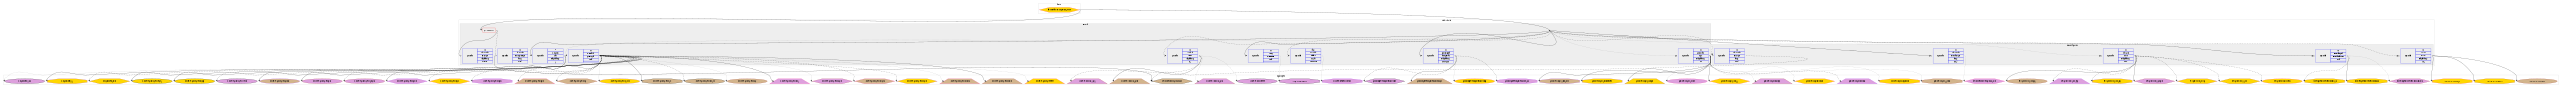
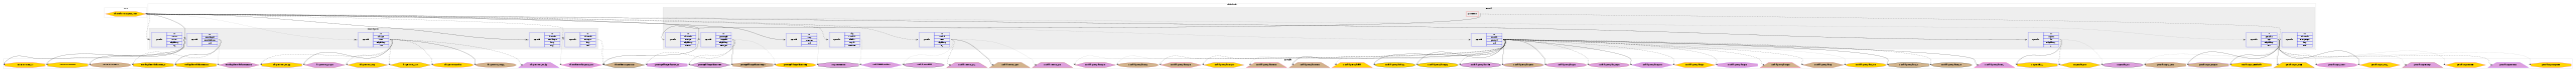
  digraph {
    compound=true
    concentrate=true
    fontname=Helvetica
    fontsize=10
    newrank=true
    rankdir=TB
    ranksep=1.5
    node [color=brown fillcolor=gold fontname=Helvetica fontsize=10 shape=hexagon style=filled]
    edge [arrowhead=vee headport=w style=solid tailport=e weight=100]
    n1 [color=deeppink label="dev-dotnet/wnck-sharp-2.24.0-r10" width=4]
    n2 [color=blue label=<<TABLE BORDER="0" CELLBORDER="1" CELLSPACING="0" CELLPADDING="4" WIDTH="220"><TR><TD ROWSPAN="6" CELLPADDING="30">pack_dep</TD></TR><TR><TD WIDTH="110">no</TD></TR><TR><TD>dev-dotnet</TD></TR><TR><TD>gtk-sharp</TD></TR><TR><TD>greaterequal</TD></TR><TR><TD>2.12.21</TD></TR></TABLE>> shape=none fillcolor="" style=""]
    n3 [color=blue label=<<TABLE BORDER="0" CELLBORDER="1" CELLSPACING="0" CELLPADDING="4" WIDTH="220"><TR><TD ROWSPAN="6" CELLPADDING="30">pack_dep</TD></TR><TR><TD WIDTH="110">no</TD></TR><TR><TD>dev-dotnet</TD></TR><TR><TD>gtk-sharp-gapi</TD></TR><TR><TD>equal</TD></TR><TR><TD>2.12*</TD></TR></TABLE>> shape=none fillcolor="" style=""]
    n4 [color=red label=<<TABLE BORDER="0" CELLBORDER="1" CELLSPACING="0" CELLPADDING="4"><TR><TD CELLPADDING="10">any_of_group</TD></TR></TABLE>> shape=none fillcolor="" style=""]
    n5 [color=blue label=<<TABLE BORDER="0" CELLBORDER="1" CELLSPACING="0" CELLPADDING="4" WIDTH="220"><TR><TD ROWSPAN="6" CELLPADDING="30">pack_dep</TD></TR><TR><TD WIDTH="110">no</TD></TR><TR><TD>app-portage</TD></TR><TR><TD>elt-patches</TD></TR><TR><TD>greaterequal</TD></TR><TR><TD>20170422</TD></TR></TABLE>> shape=none fillcolor="" style=""]
    n6 [color=blue label=<<TABLE BORDER="0" CELLBORDER="1" CELLSPACING="0" CELLPADDING="4" WIDTH="220"><TR><TD ROWSPAN="6" CELLPADDING="30">pack_dep</TD></TR><TR><TD WIDTH="110">no</TD></TR><TR><TD>app-shells</TD></TR><TR><TD>bash</TD></TR><TR><TD>greaterequal</TD></TR><TR><TD>3.1</TD></TR></TABLE>> shape=none fillcolor="" style=""]
    n7 [color=blue label=<<TABLE BORDER="0" CELLBORDER="1" CELLSPACING="0" CELLPADDING="4" WIDTH="220"><TR><TD ROWSPAN="6" CELLPADDING="30">pack_dep</TD></TR><TR><TD WIDTH="110">no</TD></TR><TR><TD>sys-apps</TD></TR><TR><TD>sed</TD></TR><TR><TD>greaterequal</TD></TR><TR><TD>4</TD></TR></TABLE>> shape=none fillcolor="" style=""]
    n8 [color=blue label=<<TABLE BORDER="0" CELLBORDER="1" CELLSPACING="0" CELLPADDING="4" WIDTH="220"><TR><TD ROWSPAN="6" CELLPADDING="30">pack_dep</TD></TR><TR><TD WIDTH="110">no</TD></TR><TR><TD>sys-devel</TD></TR><TR><TD>automake</TD></TR><TR><TD>none</TD></TR><TR><TD></TD></TR></TABLE>> shape=none fillcolor="" style=""]
    n9 [color=blue label=<<TABLE BORDER="0" CELLBORDER="1" CELLSPACING="0" CELLPADDING="4" WIDTH="220"><TR><TD ROWSPAN="6" CELLPADDING="30">pack_dep</TD></TR><TR><TD WIDTH="110">no</TD></TR><TR><TD>sys-devel</TD></TR><TR><TD>libtool</TD></TR><TR><TD>greaterequal</TD></TR><TR><TD>2.4</TD></TR></TABLE>> shape=none fillcolor="" style=""]
    n10 [color=blue label=<<TABLE BORDER="0" CELLBORDER="1" CELLSPACING="0" CELLPADDING="4" WIDTH="220"><TR><TD ROWSPAN="6" CELLPADDING="30">pack_dep</TD></TR><TR><TD WIDTH="110">no</TD></TR><TR><TD>virtual</TD></TR><TR><TD>pkgconfig</TD></TR><TR><TD>none</TD></TR><TR><TD></TD></TR></TABLE>> shape=none fillcolor="" style=""]
    n11 [color=blue label=<<TABLE BORDER="0" CELLBORDER="1" CELLSPACING="0" CELLPADDING="4" WIDTH="220"><TR><TD ROWSPAN="6" CELLPADDING="30">pack_dep</TD></TR><TR><TD WIDTH="110">weak</TD></TR><TR><TD>sys-devel</TD></TR><TR><TD>gettext</TD></TR><TR><TD>smaller</TD></TR><TR><TD>0.18.1.1-r3</TD></TR></TABLE>> shape=none fillcolor="" style=""]
    n12 [color=blue label=<<TABLE BORDER="0" CELLBORDER="1" CELLSPACING="0" CELLPADDING="4" WIDTH="220"><TR><TD ROWSPAN="6" CELLPADDING="30">pack_dep</TD></TR><TR><TD WIDTH="110">no</TD></TR><TR><TD>dev-dotnet</TD></TR><TR><TD>gtk-sharp</TD></TR><TR><TD>equal</TD></TR><TR><TD>2.12*</TD></TR></TABLE>> shape=none fillcolor="" style=""]
    n13 [color=blue label=<<TABLE BORDER="0" CELLBORDER="1" CELLSPACING="0" CELLPADDING="4" WIDTH="220"><TR><TD ROWSPAN="6" CELLPADDING="30">pack_dep</TD></TR><TR><TD WIDTH="110">no</TD></TR><TR><TD>dev-dotnet</TD></TR><TR><TD>gnome-sharp</TD></TR><TR><TD>equal</TD></TR><TR><TD>2.24*</TD></TR></TABLE>> shape=none fillcolor="" style=""]
    n14 [color=blue label=<<TABLE BORDER="0" CELLBORDER="1" CELLSPACING="0" CELLPADDING="4" WIDTH="220"><TR><TD ROWSPAN="6" CELLPADDING="30">pack_dep</TD></TR><TR><TD WIDTH="110">no</TD></TR><TR><TD>dev-lang</TD></TR><TR><TD>mono</TD></TR><TR><TD>greaterequal</TD></TR><TR><TD>2.0.1</TD></TR></TABLE>> shape=none fillcolor="" style=""]
    n15 [color=blue label=<<TABLE BORDER="0" CELLBORDER="1" CELLSPACING="0" CELLPADDING="4" WIDTH="220"><TR><TD ROWSPAN="6" CELLPADDING="30">pack_dep</TD></TR><TR><TD WIDTH="110">no</TD></TR><TR><TD>gnome-base</TD></TR><TR><TD>gnome-desktop</TD></TR><TR><TD>none</TD></TR><TR><TD></TD></TR></TABLE>> shape=none fillcolor="" style=""]
    n16 [color=blue label=<<TABLE BORDER="0" CELLBORDER="1" CELLSPACING="0" CELLPADDING="4" WIDTH="220"><TR><TD ROWSPAN="6" CELLPADDING="30">pack_dep</TD></TR><TR><TD WIDTH="110">no</TD></TR><TR><TD>x11-libs</TD></TR><TR><TD>libwnck</TD></TR><TR><TD>greaterequal</TD></TR><TR><TD>2.24</TD></TR></TABLE>> shape=none fillcolor="" style=""]
    n17 [color=black fillcolor=tan label="dev-dotnet/gtk-sharp-2.12.21" width=4]
    n18 [color=black fillcolor=plum label="app-portage/elt-patches-20170317" width=4]
    n19 [color=purple fillcolor=plum label="app-portage/elt-patches-20170422" shape=octagon width=4]
    n20 [color=deeppink label="app-portage/elt-patches-20170815" shape=ellipse width=4]
-   n21 [fillcolor=tan label="app-portage/elt-patches-20170826.1" shape=trapezium width=4]
+   n21 [fillcolor=tan label="app-portage/elt-patches-20170826.1" shape=octagon width=4]
    n22 [color=deeppink label="app-shells/bash-2.05b_p13" shape=octagon width=4]
    n23 [color=purple fillcolor=plum label="app-shells/bash-3.0_p22" shape=trapezium width=4]
    n24 [color=deeppink label="app-shells/bash-3.1_p23" width=4]
    n25 [fillcolor=plum label="app-shells/bash-3.2_p57" shape=trapezium width=4]
    n26 [color=deeppink label="app-shells/bash-4.0_p44" width=4]
    n27 [color=deeppink fillcolor=plum label="app-shells/bash-4.1_p17" shape=ellipse width=4]
    n28 [label="app-shells/bash-4.2_p53" shape=trapezium width=4]
    n29 [color=purple label="app-shells/bash-4.3_p39_pre0" shape=octagon width=4]
    n30 [color=purple fillcolor=tan label="app-shells/bash-4.3_p48-r1" shape=octagon width=4]
    n31 [fillcolor=tan label="app-shells/bash-4.4_p12" shape=octagon width=4]
    n32 [color=black fillcolor=plum label="sys-apps/sed-4.2.2" shape=ellipse width=4]
    n33 [label="sys-apps/sed-4.3-r1" width=4]
    n34 [color=purple label="sys-apps/sed-4.4" shape=octagon width=4]
    n35 [fillcolor=tan label="sys-devel/automake-1.10.3-r1" shape=trapezium width=4]
    n36 [color=deeppink fillcolor=tan label="sys-devel/automake-1.10.3-r2" shape=trapezium width=4]
    n37 [color=purple label="sys-devel/automake-1.11.6-r1" width=4]
    n38 [color=deeppink fillcolor=tan label="sys-devel/automake-1.11.6-r2" width=4]
    n39 [fillcolor=tan label="sys-devel/automake-1.12.6" shape=ellipse width=4]
    n40 [fillcolor=plum label="sys-devel/automake-1.12.6-r1" width=4]
    n41 [color=deeppink fillcolor=plum label="sys-devel/automake-1.13.4" shape=trapezium width=4]
    n42 [color=black fillcolor=tan label="sys-devel/automake-1.13.4-r1" shape=ellipse width=4]
    n43 [color=black fillcolor=tan label="sys-devel/automake-1.14.1" shape=octagon width=4]
    n44 [color=purple label="sys-devel/automake-1.14.1-r1" shape=ellipse width=4]
    n45 [fillcolor=tan label="sys-devel/automake-1.15" width=4]
    n46 [color=deeppink fillcolor=tan label="sys-devel/automake-1.15-r1" shape=trapezium width=4]
    n47 [color=purple fillcolor=plum label="sys-devel/automake-1.15-r2" shape=octagon width=4]
    n48 [color=deeppink label="sys-devel/automake-1.15.1" width=4]
    n49 [color=purple fillcolor=plum label="sys-devel/automake-1.15.1-r1" width=4]
    n50 [fillcolor=plum label="sys-devel/automake-1.4_p6-r2" shape=ellipse width=4]
    n51 [fillcolor=plum label="sys-devel/automake-1.5-r2" shape=ellipse width=4]
    n52 [color=purple fillcolor=tan label="sys-devel/automake-1.6.3-r2" shape=ellipse width=4]
    n53 [color=black fillcolor=plum label="sys-devel/automake-1.7.9-r3" shape=ellipse width=4]
    n54 [color=black label="sys-devel/automake-1.8.5-r5" shape=ellipse width=4]
    n55 [color=black label="sys-devel/automake-1.9.6-r4" shape=ellipse width=4]
    n56 [color=deeppink label="sys-devel/automake-9999" shape=trapezium width=4]
    n57 [fillcolor=plum label="sys-devel/libtool-2.4.6-r2" shape=trapezium width=4]
    n58 [fillcolor=tan label="sys-devel/libtool-2.4.6-r3" shape=trapezium width=4]
    n59 [fillcolor=plum label="sys-devel/libtool-2.4.6-r4" shape=trapezium width=4]
    n60 [color=black fillcolor=plum label="sys-devel/libtool-9999" shape=ellipse width=4]
    n61 [color=black fillcolor=plum label="virtual/pkgconfig-0-r1" shape=octagon width=4]
-   n62 [color=purple fillcolor=plum label="sys-devel/gettext-0.19.8.1" shape=octagon width=4]
+   n62 [color=purple fillcolor=plum label="sys-devel/gettext-0.19.8.1" width=4]
    n63 [color=deeppink fillcolor=plum label="dev-dotnet/gnome-sharp-2.24.2-r1" width=4]
    n64 [color=deeppink label="dev-lang/mono-2.10.9-r2" shape=ellipse width=4]
    n65 [label="dev-lang/mono-4.4.1.0" width=4]
    n66 [color=purple label="dev-lang/mono-4.0.1.5" width=4]
    n67 [fillcolor=plum label="dev-lang/mono-4.6.1.5-r1" width=4]
    n68 [color=purple label="dev-lang/mono-4.8.0.425" shape=octagon width=4]
    n69 [color=purple fillcolor=plum label="dev-lang/mono-4.8.0.495" shape=trapezium width=4]
    n70 [fillcolor=tan label="dev-lang/mono-4.8.0.524" shape=ellipse width=4]
    n71 [fillcolor=plum label="gnome-base/gnome-desktop-2.32.1-r2" width=4]
    n72 [label="gnome-base/gnome-desktop-3.22.2" shape=octagon width=4]
    n73 [label="gnome-base/gnome-desktop-3.24.2" shape=octagon width=4]
    n74 [fillcolor=tan label="x11-libs/libwnck-2.31.0" shape=ellipse width=4]
    n75 [label="x11-libs/libwnck-3.20.1" shape=octagon width=4]
    n76 [color=deeppink label="x11-libs/libwnck-3.24.1" shape=octagon width=4]
    subgraph cluster_1 {
      color=gray
      label=<<i>dependencies</i>>
      subgraph cluster_2 {
        color=gray
        fillcolor="#eeeeee"
        label=<<i>compile</i>>
        style=filled
        subgraph sub_3 {
          color=gray
          fillcolor="#eeeeee"
          label=<<i>compile</i>>
          style=filled
          n4
          subgraph sub_4 {
            color=gray
            fillcolor="#eeeeee"
            label=<<i>compile</i>>
            style=filled
            n2
          }
          subgraph sub_5 {
            color=gray
            fillcolor="#eeeeee"
            label=<<i>compile</i>>
            style=filled
            n3
          }
        }
        subgraph sub_6 {
          color=gray
          fillcolor="#eeeeee"
          label=<<i>compile</i>>
          style=filled
          n5
        }
        subgraph sub_7 {
          color=gray
          fillcolor="#eeeeee"
          label=<<i>compile</i>>
          style=filled
          n6
        }
        subgraph sub_8 {
          color=gray
          fillcolor="#eeeeee"
          label=<<i>compile</i>>
          style=filled
          n7
        }
        subgraph sub_9 {
          color=gray
          fillcolor="#eeeeee"
          label=<<i>compile</i>>
          style=filled
          n8
        }
        subgraph sub_10 {
          color=gray
          fillcolor="#eeeeee"
          label=<<i>compile</i>>
          style=filled
          n9
        }
        subgraph sub_11 {
          color=gray
          fillcolor="#eeeeee"
          label=<<i>compile</i>>
          style=filled
          n10
        }
        subgraph sub_12 {
          color=gray
          fillcolor="#eeeeee"
          label=<<i>compile</i>>
          style=filled
          n11
        }
      }
      subgraph cluster_13 {
        color=gray
        fillcolor="#eeeeee"
        label=<<i>compile and run</i>>
        style=filled
        subgraph sub_14 {
          color=gray
          fillcolor="#eeeeee"
          label=<<i>compile and run</i>>
          style=filled
          n12
        }
        subgraph sub_15 {
          color=gray
          fillcolor="#eeeeee"
          label=<<i>compile and run</i>>
          style=filled
          n13
        }
        subgraph sub_16 {
          color=gray
          fillcolor="#eeeeee"
          label=<<i>compile and run</i>>
          style=filled
          n14
        }
        subgraph sub_17 {
          color=gray
          fillcolor="#eeeeee"
          label=<<i>compile and run</i>>
          style=filled
          n15
        }
        subgraph sub_18 {
          color=gray
          fillcolor="#eeeeee"
          label=<<i>compile and run</i>>
          style=filled
          n16
        }
      }
      subgraph cluster_19 {
        color=gray
        fillcolor="#eeeeee"
        label=<<i>run</i>>
        style=filled
      }
    }
    subgraph cluster_20 {
      color=gray
      label=<<i>ebuild</i>>
      rank=same
      n1
    }
    subgraph cluster_21 {
      color=gray
      label=<<i>candidates</i>>
      rank=same
      subgraph sub_22 {
        color=black
        label=<<i>candidates</i>>
        nodesep=1
        rank=same
        n17
      }
      subgraph sub_23 {
        color=black
        label=<<i>candidates</i>>
        nodesep=1
        rank=same
      }
      subgraph sub_24 {
        color=black
        label=<<i>candidates</i>>
        nodesep=1
        rank=same
        n18
        n19
        n20
        n21
      }
      subgraph sub_25 {
        color=black
        label=<<i>candidates</i>>
        nodesep=1
        rank=same
        n22
        n23
        n24
        n25
        n26
        n27
        n28
        n29
        n30
        n31
      }
      subgraph sub_26 {
        color=black
        label=<<i>candidates</i>>
        nodesep=1
        rank=same
        n32
        n33
        n34
      }
      subgraph sub_27 {
        color=black
        label=<<i>candidates</i>>
        nodesep=1
        rank=same
        n35
        n36
        n37
        n38
        n39
        n40
        n41
        n42
        n43
        n44
        n45
        n46
        n47
        n48
        n49
        n50
        n51
        n52
        n53
        n54
        n55
        n56
      }
      subgraph sub_28 {
        color=black
        label=<<i>candidates</i>>
        nodesep=1
        rank=same
        n57
        n58
        n59
        n60
      }
      subgraph sub_29 {
        color=black
        label=<<i>candidates</i>>
        nodesep=1
        rank=same
        n61
      }
      subgraph sub_30 {
        color=black
        label=<<i>candidates</i>>
        nodesep=1
        rank=same
        n62
      }
      subgraph sub_31 {
        color=black
        label=<<i>candidates</i>>
        nodesep=1
        rank=same
        n63
      }
      subgraph sub_32 {
        color=black
        label=<<i>candidates</i>>
        nodesep=1
        rank=same
        n17
      }
      subgraph sub_33 {
        color=black
        label=<<i>candidates</i>>
        nodesep=1
        rank=same
        n64
        n65
        n66
        n67
        n68
        n69
        n70
      }
      subgraph sub_34 {
        color=black
        label=<<i>candidates</i>>
        nodesep=1
        rank=same
        n71
        n72
        n73
      }
      subgraph sub_35 {
        color=black
        label=<<i>candidates</i>>
        nodesep=1
        rank=same
        n74
        n75
        n76
      }
    }
-   n1 -> n4 [weight=20]
    n1 -> n5 [weight=20]
    n1 -> n6 [style=dotted weight=20]
    n1 -> n7 [weight=20]
    n1 -> n8 [style=dotted weight=20]
    n1 -> n9 [style=dashed weight=20]
    n1 -> n10 [weight=20]
    n1 -> n11 [style=dashed weight=20]
    n1 -> n12 [arrowhead=odotvee style=dashed weight=20]
    n1 -> n13 [arrowhead=odotvee weight=20]
    n1 -> n14 [arrowhead=odotvee style=dotted weight=20]
    n1 -> n15 [arrowhead=odotvee weight=20]
    n1 -> n16 [arrowhead=odotvee style=dashed weight=20]
    n2 -> n17
    n4 -> n2 [arrowhead=oinv weight=20]
    n4 -> n3 [arrowhead=oinv style=dashed weight=20]
    n5 -> n18 [style=dashed]
    n5 -> n19 [style=dashed]
    n5 -> n20 [style=dotted]
    n5 -> n21
    n6 -> n22 [style=dotted]
    n6 -> n23 [style=dashed]
    n6 -> n24 [style=dotted]
    n6 -> n25 [style=dotted]
    n6 -> n26
    n6 -> n27 [style=dotted]
    n6 -> n28
    n6 -> n29
    n6 -> n30
    n6 -> n31 [style=dotted]
    n7 -> n32 [style=dotted]
    n7 -> n33 [style=dashed]
    n7 -> n34
    n8 -> n35
    n8 -> n36 [style=dotted]
    n8 -> n37 [style=dashed]
    n8 -> n38 [style=dashed]
    n8 -> n39 [style=dotted]
    n8 -> n40 [style=dotted]
    n8 -> n41
    n8 -> n42 [style=dashed]
    n8 -> n43
    n8 -> n44 [style=dotted]
    n8 -> n45 [style=dashed]
    n8 -> n46 [style=dashed]
    n8 -> n47 [style=dashed]
    n8 -> n48 [style=dashed]
    n8 -> n49
    n8 -> n50 [style=dashed]
    n8 -> n51
    n8 -> n52
    n8 -> n53 [style=dashed]
    n8 -> n54
    n8 -> n55
    n8 -> n56 [style=dotted]
    n9 -> n57 [style=dotted]
    n9 -> n58
    n9 -> n59 [style=dashed]
    n9 -> n60 [style=dotted]
    n10 -> n61 [style=dotted]
    n11 -> n62 [style=dotted]
    n12 -> n17 [style=dashed]
    n13 -> n63 [style=dotted]
    n14 -> n64 [style=dashed]
    n14 -> n65 [style=dashed]
    n14 -> n66 [style=dashed]
    n14 -> n67
    n14 -> n68 [style=dashed]
    n14 -> n69 [style=dashed]
    n14 -> n70
    n15 -> n71 [style=dotted]
    n15 -> n72
    n15 -> n73 [style=dashed]
    n16 -> n74
    n16 -> n75
    n16 -> n76
  }
